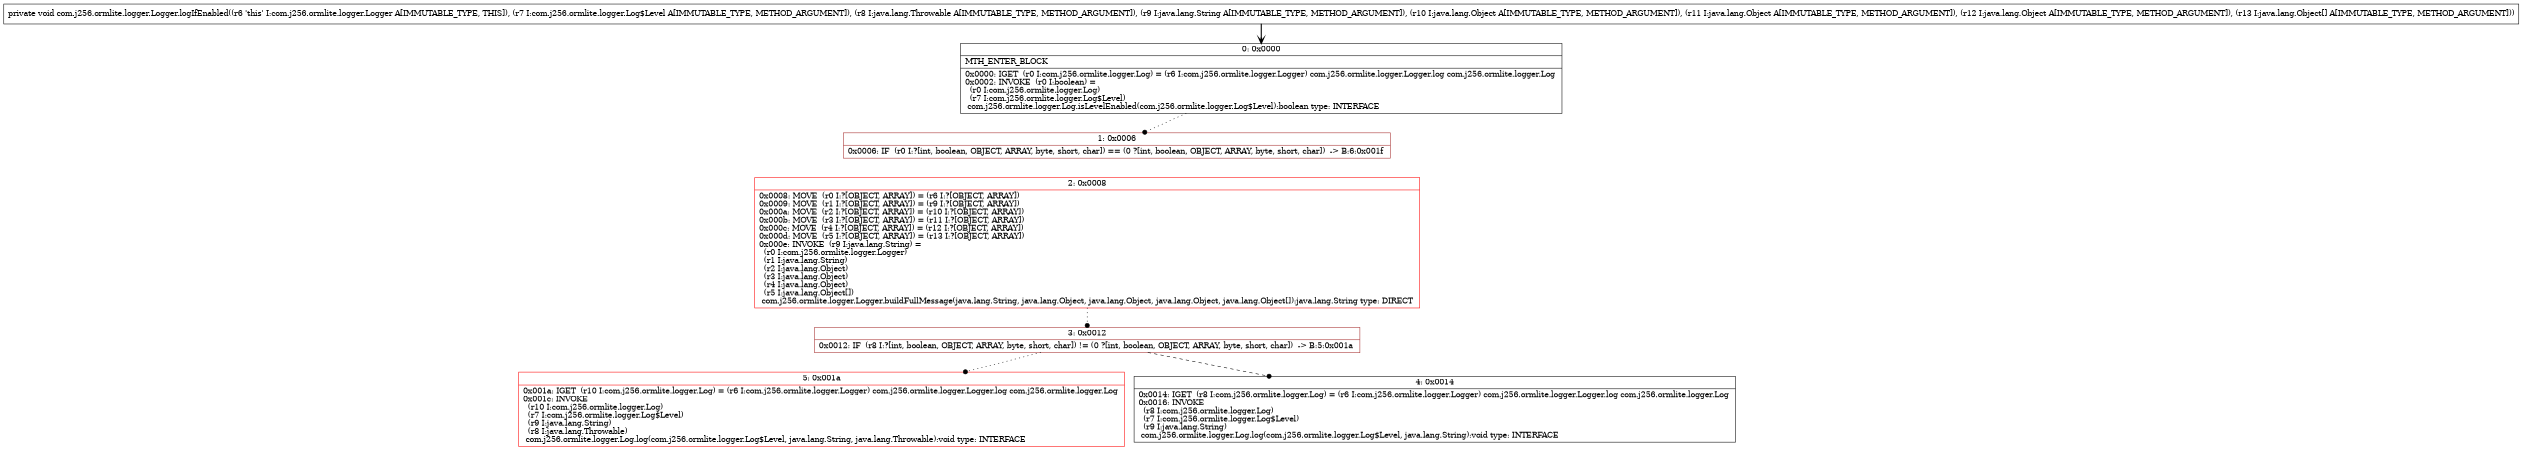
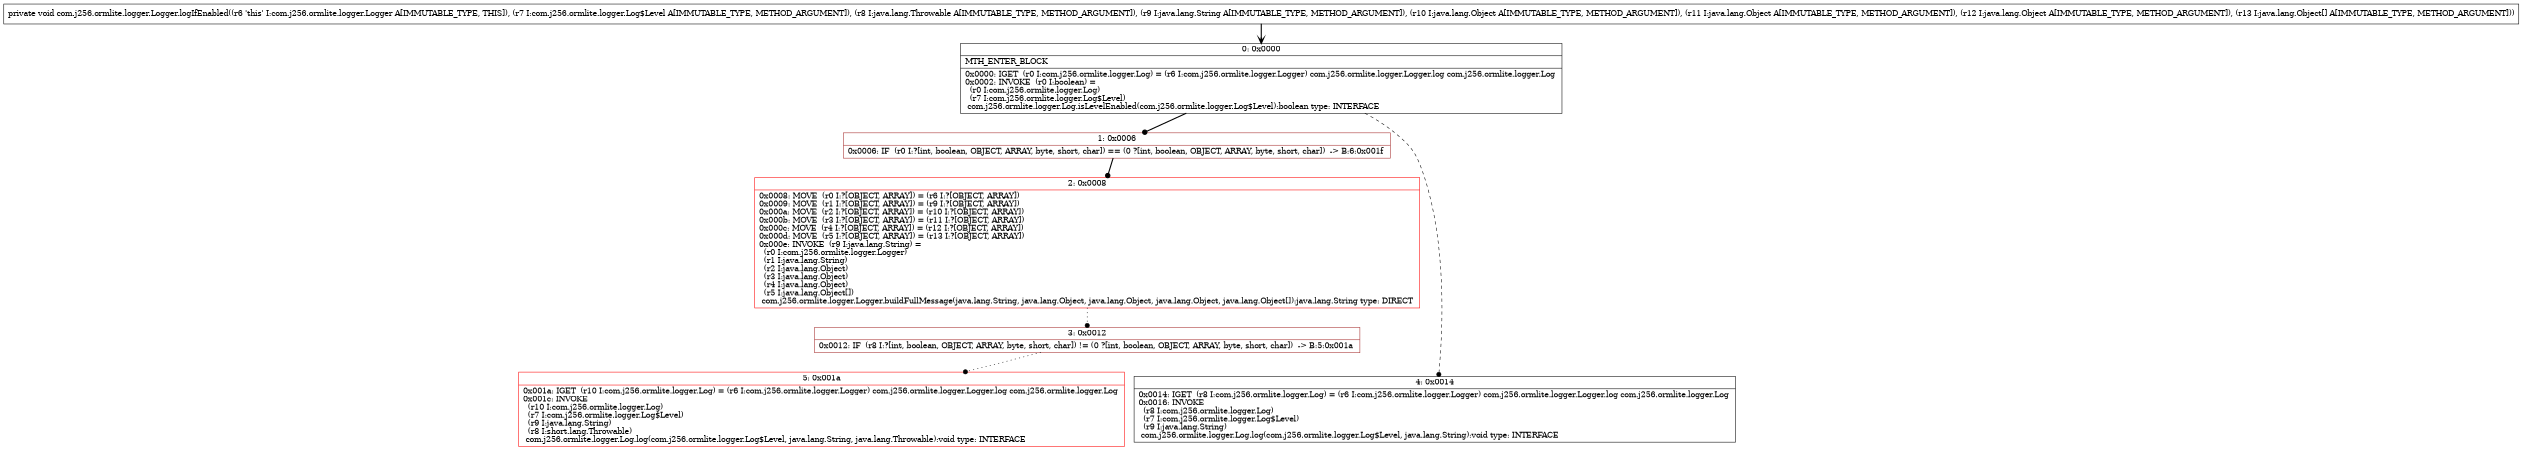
  digraph {
    node [color=black shape=record]
    edge [arrowhead=dot style=dotted]
    n1 [label="{0\:\ 0x0000|MTH_ENTER_BLOCK\l|0x0000: IGET  (r0 I:com.j256.ormlite.logger.Log) = (r6 I:com.j256.ormlite.logger.Logger) com.j256.ormlite.logger.Logger.log com.j256.ormlite.logger.Log \l0x0002: INVOKE  (r0 I:boolean) = \l  (r0 I:com.j256.ormlite.logger.Log)\l  (r7 I:com.j256.ormlite.logger.Log$Level)\l com.j256.ormlite.logger.Log.isLevelEnabled(com.j256.ormlite.logger.Log$Level):boolean type: INTERFACE \l}"]
    n2 [color=brown label="{1\:\ 0x0006|0x0006: IF  (r0 I:?[int, boolean, OBJECT, ARRAY, byte, short, char]) == (0 ?[int, boolean, OBJECT, ARRAY, byte, short, char])  \-\> B:6:0x001f \l}"]
    n3 [color=red label="{2\:\ 0x0008|0x0008: MOVE  (r0 I:?[OBJECT, ARRAY]) = (r6 I:?[OBJECT, ARRAY]) \l0x0009: MOVE  (r1 I:?[OBJECT, ARRAY]) = (r9 I:?[OBJECT, ARRAY]) \l0x000a: MOVE  (r2 I:?[OBJECT, ARRAY]) = (r10 I:?[OBJECT, ARRAY]) \l0x000b: MOVE  (r3 I:?[OBJECT, ARRAY]) = (r11 I:?[OBJECT, ARRAY]) \l0x000c: MOVE  (r4 I:?[OBJECT, ARRAY]) = (r12 I:?[OBJECT, ARRAY]) \l0x000d: MOVE  (r5 I:?[OBJECT, ARRAY]) = (r13 I:?[OBJECT, ARRAY]) \l0x000e: INVOKE  (r9 I:java.lang.String) = \l  (r0 I:com.j256.ormlite.logger.Logger)\l  (r1 I:java.lang.String)\l  (r2 I:java.lang.Object)\l  (r3 I:java.lang.Object)\l  (r4 I:java.lang.Object)\l  (r5 I:java.lang.Object[])\l com.j256.ormlite.logger.Logger.buildFullMessage(java.lang.String, java.lang.Object, java.lang.Object, java.lang.Object, java.lang.Object[]):java.lang.String type: DIRECT \l}"]
    n4 [color=brown label="{3\:\ 0x0012|0x0012: IF  (r8 I:?[int, boolean, OBJECT, ARRAY, byte, short, char]) != (0 ?[int, boolean, OBJECT, ARRAY, byte, short, char])  \-\> B:5:0x001a \l}"]
    n5 [label="{4\:\ 0x0014|0x0014: IGET  (r8 I:com.j256.ormlite.logger.Log) = (r6 I:com.j256.ormlite.logger.Logger) com.j256.ormlite.logger.Logger.log com.j256.ormlite.logger.Log \l0x0016: INVOKE  \l  (r8 I:com.j256.ormlite.logger.Log)\l  (r7 I:com.j256.ormlite.logger.Log$Level)\l  (r9 I:java.lang.String)\l com.j256.ormlite.logger.Log.log(com.j256.ormlite.logger.Log$Level, java.lang.String):void type: INTERFACE \l}"]
-   n6 [color=red label="{5\:\ 0x001a|0x001a: IGET  (r10 I:com.j256.ormlite.logger.Log) = (r6 I:com.j256.ormlite.logger.Logger) com.j256.ormlite.logger.Logger.log com.j256.ormlite.logger.Log \l0x001c: INVOKE  \l  (r10 I:com.j256.ormlite.logger.Log)\l  (r7 I:com.j256.ormlite.logger.Log$Level)\l  (r9 I:java.lang.String)\l  (r8 I:java.lang.Throwable)\l com.j256.ormlite.logger.Log.log(com.j256.ormlite.logger.Log$Level, java.lang.String, java.lang.Throwable):void type: INTERFACE \l}"]
+   n6 [color=red label="{5\:\ 0x001a|0x001a: IGET  (r10 I:com.j256.ormlite.logger.Log) = (r6 I:com.j256.ormlite.logger.Logger) com.j256.ormlite.logger.Logger.log com.j256.ormlite.logger.Log \l0x001c: INVOKE  \l  (r10 I:com.j256.ormlite.logger.Log)\l  (r7 I:com.j256.ormlite.logger.Log$Level)\l  (r9 I:java.lang.String)\l  (r8 I:short.lang.Throwable)\l com.j256.ormlite.logger.Log.log(com.j256.ormlite.logger.Log$Level, java.lang.String, java.lang.Throwable):void type: INTERFACE \l}"]
    n7 [label="{private void com.j256.ormlite.logger.Logger.logIfEnabled((r6 'this' I:com.j256.ormlite.logger.Logger A[IMMUTABLE_TYPE, THIS]), (r7 I:com.j256.ormlite.logger.Log$Level A[IMMUTABLE_TYPE, METHOD_ARGUMENT]), (r8 I:java.lang.Throwable A[IMMUTABLE_TYPE, METHOD_ARGUMENT]), (r9 I:java.lang.String A[IMMUTABLE_TYPE, METHOD_ARGUMENT]), (r10 I:java.lang.Object A[IMMUTABLE_TYPE, METHOD_ARGUMENT]), (r11 I:java.lang.Object A[IMMUTABLE_TYPE, METHOD_ARGUMENT]), (r12 I:java.lang.Object A[IMMUTABLE_TYPE, METHOD_ARGUMENT]), (r13 I:java.lang.Object[] A[IMMUTABLE_TYPE, METHOD_ARGUMENT])) }"]
-   n1 -> n2
+   n1 -> n2 [style=bold]
+   n2 -> n3 [style=bold]
    n3 -> n4
-   n4 -> n5 [style=dashed]
+   n1 -> n5 [style=dashed]
    n4 -> n6
    n7 -> n1 [arrowhead=vee style=bold]
  }
